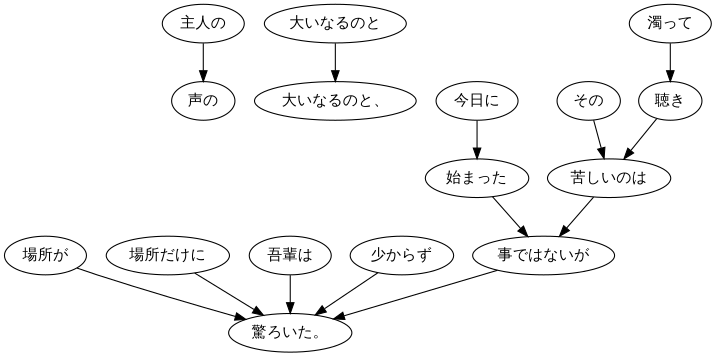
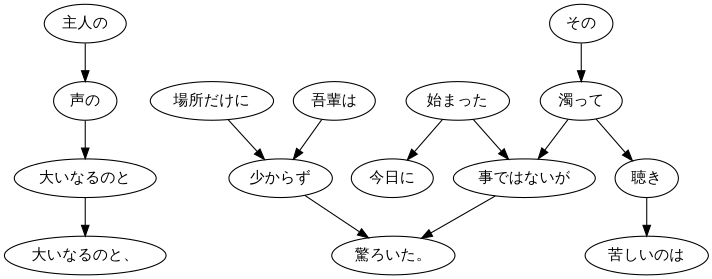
  digraph {
    fontname="JetBrains Mono"
    node [fontname="JetBrains Mono"]
    edge [fontname="JetBrains Mono"]
    n1 [label="主人の"]
    n2 [label="声の"]
    n3 [label="大いなるのと"]
    n4 [label="大いなるのと、"]
    n5 [label="苦しいのは"]
    n6 [label="事ではないが"]
    n7 [label="その"]
    n8 [label="濁って"]
    n9 [label="聴き"]
    n10 [label="驚ろいた。"]
    n11 [label="今日に"]
    n12 [label="始まった"]
-   n13 [label="場所が"]
    n14 [label="場所だけに"]
    n15 [label="吾輩は"]
    n16 [label="少からず"]
    n1 -> n2
+   n2 -> n3
    n3 -> n4
-   n5 -> n6
+   n8 -> n6
    n6 -> n10
-   n7 -> n5
+   n7 -> n8
    n8 -> n9
    n9 -> n5
-   n11 -> n12
+   n12 -> n11
    n12 -> n6
-   n13 -> n10
-   n14 -> n10
-   n15 -> n10
+   n14 -> n16
+   n15 -> n16
    n16 -> n10
  }
